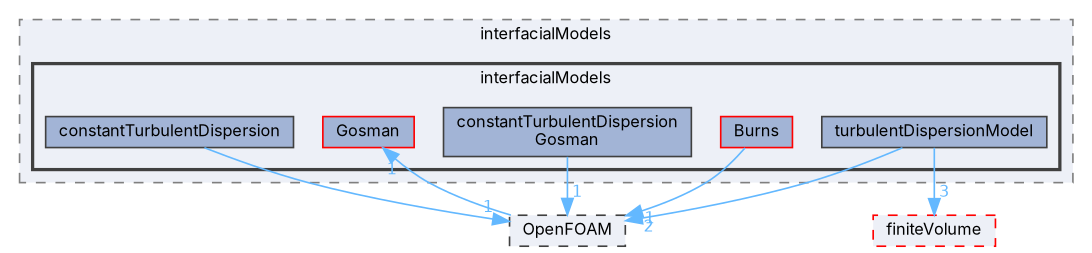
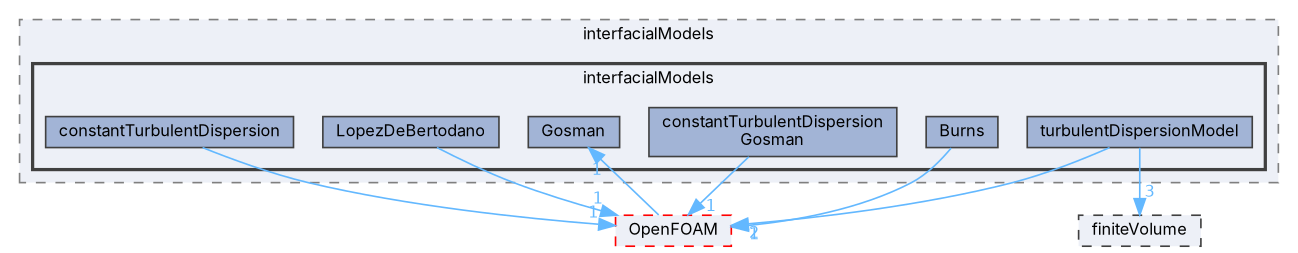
  digraph {
    compound=true
    fontname=Inter
    node [color=grey25 fillcolor="#a2b4d6" fontname=Inter fontsize=10 shape=box style=filled]
    edge [color=steelblue1 fontcolor=steelblue1 fontname=Inter fontsize=10 headlabel=1 labeldistance=1.5 labelfontname=Helvetica labelfontsize=10]
-   n1 [color=red height=0.2 label=Burns width=0.4]
+   n1 [height=0.2 label=Burns width=0.4]
    n2 [height=0.2 label="constantTurbulentDispersion\lGosman" width=0.4]
-   n3 [color=red height=0.2 label=Gosman width=0.4]
+   n3 [height=0.2 label=Gosman width=0.4]
+   n4 [height=0.2 label=LopezDeBertodano width=0.4]
    n5 [height=0.2 label=constantTurbulentDispersion width=0.4]
    n6 [height=0.2 label=turbulentDispersionModel width=0.4]
-   n7 [fillcolor="#edf0f7" height=0.2 label=OpenFOAM style="filled,dashed" width=0.4]
-   n8 [color=red fillcolor="#edf0f7" height=0.2 label=finiteVolume style="filled,dashed" width=0.4]
+   n7 [color=red fillcolor="#edf0f7" height=0.2 label=OpenFOAM style="filled,dashed" width=0.4]
+   n8 [fillcolor="#edf0f7" height=0.2 label=finiteVolume style="filled,dashed" width=0.4]
    subgraph cluster_1 {
      bgcolor="#edf0f7"
      fontsize=10
      label=interfacialModels
      pencolor=grey50
      style="filled,dashed"
      subgraph cluster_2 {
        bgcolor="#edf0f7"
        fontsize=10
        label=interfacialModels
        pencolor=grey25
        style="filled,bold"
        n1
        n2
        n3
+       n4
        n5
        n6
      }
    }
    n1 -> n7
    n2 -> n7
+   n4 -> n7
    n5 -> n7
    n6 -> n7 [headlabel=2]
    n6 -> n8 [headlabel=3]
    n7 -> n3
  }
